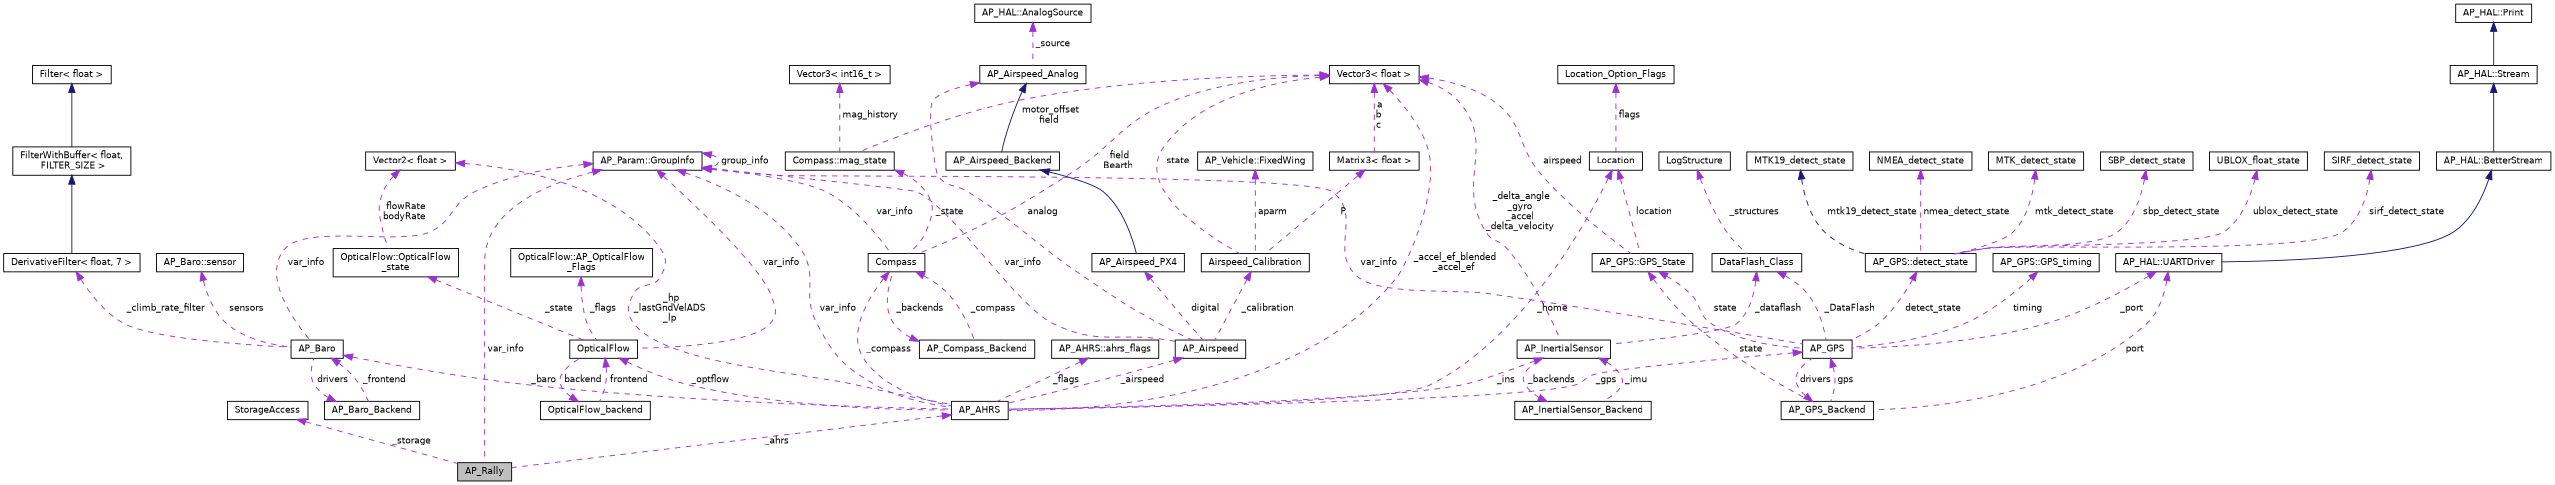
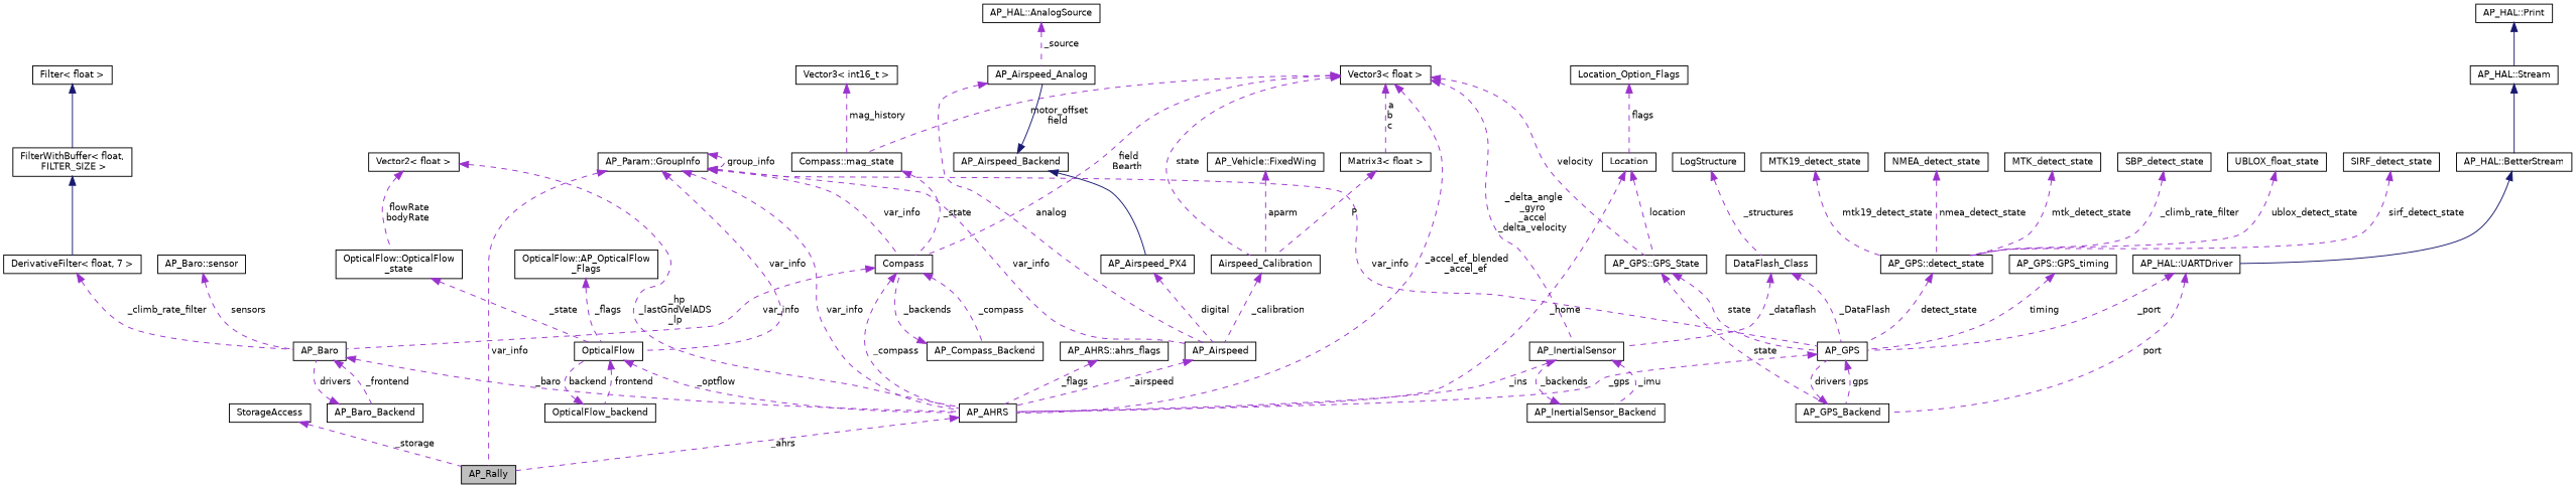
  digraph {
    rankdir=TB
    node [color=black fillcolor=white fontname=Helvetica fontsize=10 shape=record style=filled]
    edge [color=darkorchid3 dir=back fontname=Helvetica fontsize=10 labelfontname=Helvetica labelfontsize=10 style=dashed]
    n1 [fillcolor=grey75 fontcolor=black height=0.2 label=AP_Rally width=0.4]
    n2 [height=0.2 label=StorageAccess width=0.4]
    n3 [height=0.2 label="AP_Param::GroupInfo" width=0.4]
    n4 [height=0.2 label=AP_AHRS width=0.4]
    n5 [height=0.2 label=AP_Baro width=0.4]
    n6 [height=0.2 label=OpticalFlow width=0.4]
    n7 [height=0.2 label=AP_Airspeed width=0.4]
    n8 [height=0.2 label=AP_GPS width=0.4]
    n9 [height=0.2 label=Compass width=0.4]
    n10 [height=0.2 label=AP_Baro_Backend width=0.4]
    n11 [height=0.2 label=OpticalFlow_backend width=0.4]
    n12 [height=0.2 label=AP_InertialSensor width=0.4]
    n13 [height=0.2 label=AP_InertialSensor_Backend width=0.4]
    n14 [height=0.2 label=AP_GPS_Backend width=0.4]
    n15 [height=0.2 label=AP_Compass_Backend width=0.4]
    n16 [height=0.2 label="AP_AHRS::ahrs_flags" width=0.4]
    n17 [height=0.2 label="AP_Baro::sensor" width=0.4]
    n18 [height=0.2 label="DerivativeFilter\< float, 7 \>" width=0.4]
    n19 [height=0.2 label="FilterWithBuffer\< float,\l FILTER_SIZE \>" width=0.4]
    n20 [height=0.2 label="Filter\< float \>" width=0.4]
    n21 [height=0.2 label="OpticalFlow::OpticalFlow\l_state" width=0.4]
    n22 [height=0.2 label="Vector2\< float \>" width=0.4]
    n23 [height=0.2 label="OpticalFlow::AP_OpticalFlow\l_Flags" width=0.4]
    n24 [height=0.2 label="Vector3\< float \>" width=0.4]
    n25 [height=0.2 label=Airspeed_Calibration width=0.4]
    n26 [height=0.2 label="Matrix3\< float \>" width=0.4]
    n27 [height=0.2 label="AP_GPS::GPS_State" width=0.4]
    n28 [height=0.2 label="Compass::mag_state" width=0.4]
    n29 [height=0.2 label=DataFlash_Class width=0.4]
    n30 [height=0.2 label=LogStructure width=0.4]
    n31 [height=0.2 label=AP_Airspeed_Analog width=0.4]
    n32 [height=0.2 label=AP_Airspeed_Backend width=0.4]
    n33 [height=0.2 label=AP_Airspeed_PX4 width=0.4]
    n34 [height=0.2 label="AP_HAL::AnalogSource" width=0.4]
    n35 [height=0.2 label="AP_Vehicle::FixedWing" width=0.4]
    n36 [height=0.2 label="AP_GPS::detect_state" width=0.4]
    n37 [height=0.2 label=SBP_detect_state width=0.4]
    n38 [height=0.2 label=UBLOX_float_state width=0.4]
    n39 [height=0.2 label=SIRF_detect_state width=0.4]
    n40 [height=0.2 label=MTK19_detect_state width=0.4]
    n41 [height=0.2 label=NMEA_detect_state width=0.4]
    n42 [height=0.2 label=MTK_detect_state width=0.4]
    n43 [height=0.2 label="AP_GPS::GPS_timing" width=0.4]
    n44 [height=0.2 label="AP_HAL::UARTDriver" width=0.4]
    n45 [height=0.2 label="AP_HAL::BetterStream" width=0.4]
    n46 [height=0.2 label="AP_HAL::Stream" width=0.4]
    n47 [height=0.2 label="AP_HAL::Print" width=0.4]
    n48 [height=0.2 label=Location width=0.4]
    n49 [height=0.2 label=Location_Option_Flags width=0.4]
    n50 [height=0.2 label="Vector3\< int16_t \>" width=0.4]
    n2 -> n1 [label=" _storage"]
    n3 -> n1 [label=" var_info"]
    n3 -> n3 [label=" group_info"]
    n3 -> n4 [label=" var_info"]
-   n3 -> n5 [label=" var_info"]
+   n9 -> n5 [label=" var_info"]
    n3 -> n6 [label=" var_info"]
    n3 -> n7 [label=" var_info"]
    n3 -> n8 [label=" var_info"]
    n3 -> n9 [label=" var_info"]
    n4 -> n1 [label=" _ahrs"]
    n5 -> n4 [label=" _baro"]
    n5 -> n10 [label=" _frontend"]
    n6 -> n4 [label=" _optflow"]
    n6 -> n11 [label=" frontend"]
    n7 -> n4 [label=" _airspeed"]
    n8 -> n4 [label=" _gps"]
    n8 -> n14 [label=" gps"]
    n9 -> n4 [label=" _compass"]
    n9 -> n15 [label=" _compass"]
    n10 -> n5 [label=" drivers"]
    n11 -> n6 [label=" backend"]
    n12 -> n4 [label=" _ins"]
    n12 -> n13 [label=" _imu"]
    n13 -> n12 [label=" _backends"]
    n14 -> n8 [label=" drivers"]
    n15 -> n9 [label=" _backends"]
    n16 -> n4 [label=" _flags"]
    n17 -> n5 [label=" sensors"]
    n18 -> n5 [label=" _climb_rate_filter"]
    n19 -> n18 [color=midnightblue style=solid]
    n20 -> n19 [color=midnightblue style=solid]
    n21 -> n6 [label=" _state"]
    n22 -> n4 [label=" _hp\n_lastGndVelADS\n_lp"]
    n22 -> n21 [label=" flowRate\nbodyRate"]
    n23 -> n6 [label=" _flags"]
    n24 -> n4 [label=" _accel_ef_blended\n_accel_ef"]
    n24 -> n9 [label=" field\nBearth"]
    n24 -> n12 [label=" _delta_angle\n_gyro\n_accel\n_delta_velocity"]
    n24 -> n25 [label=" state"]
    n24 -> n26 [label=" a\nb\nc"]
-   n24 -> n27 [label=" airspeed"]
+   n24 -> n27 [label=" velocity"]
    n24 -> n28 [label=" motor_offset\nfield"]
    n25 -> n7 [label=" _calibration"]
    n26 -> n25 [label=" P"]
    n27 -> n8 [label=" state"]
    n27 -> n14 [label=" state"]
    n28 -> n9 [label=" _state"]
    n29 -> n8 [label=" _DataFlash"]
    n29 -> n12 [label=" _dataflash"]
    n30 -> n29 [label=" _structures"]
    n31 -> n7 [label=" analog"]
-   n31 -> n32 [color=midnightblue style=solid]
+   n32 -> n31 [color=midnightblue style=solid]
    n32 -> n33 [color=midnightblue style=solid]
    n33 -> n7 [label=" digital"]
    n34 -> n31 [label=" _source"]
    n35 -> n25 [label=" aparm"]
    n36 -> n8 [label=" detect_state"]
-   n37 -> n36 [label=" sbp_detect_state"]
+   n37 -> n36 [label=" _climb_rate_filter"]
    n38 -> n36 [label=" ublox_detect_state"]
    n39 -> n36 [label=" sirf_detect_state"]
-   n40 -> n36 [color=midnightblue label=" mtk19_detect_state"]
+   n40 -> n36 [label=" mtk19_detect_state"]
    n41 -> n36 [label=" nmea_detect_state"]
    n42 -> n36 [label=" mtk_detect_state"]
    n43 -> n8 [label=" timing"]
    n44 -> n8 [label=" _port"]
    n44 -> n14 [label=" port"]
    n45 -> n44 [color=midnightblue style=solid]
    n46 -> n45 [color=midnightblue style=solid]
    n47 -> n46 [color=midnightblue style=solid]
    n48 -> n4 [label=" _home"]
    n48 -> n27 [label=" location"]
    n49 -> n48 [label=" flags"]
    n50 -> n28 [label=" mag_history"]
  }
